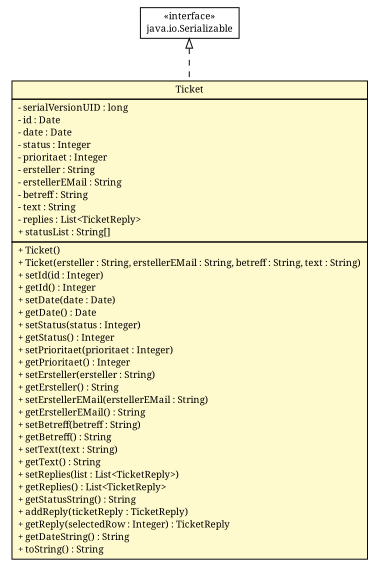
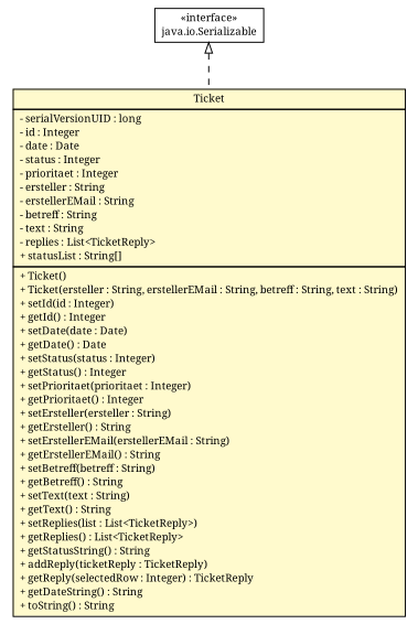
  digraph {
    nodesep=0.25
    ranksep=0.5
    fontname="Noto Serif"
    node [fontcolor=black fontname="Noto Serif" fontsize=10.0 shape=plaintext]
-   n1 [label=<<table title="de.articmodding.TroubleTicket.Ticket" border="0" cellborder="1" cellspacing="0" cellpadding="2" port="p" bgcolor="lemonChiffon" href="./Ticket.html"> 		<tr><td><table border="0" cellspacing="0" cellpadding="1"> <tr><td align="center" balign="center"> Ticket </td></tr> 		</table></td></tr> 		<tr><td><table border="0" cellspacing="0" cellpadding="1"> <tr><td align="left" balign="left"> - serialVersionUID : long </td></tr> <tr><td align="left" balign="left"> - id : Date </td></tr> <tr><td align="left" balign="left"> - date : Date </td></tr> <tr><td align="left" balign="left"> - status : Integer </td></tr> <tr><td align="left" balign="left"> - prioritaet : Integer </td></tr> <tr><td align="left" balign="left"> - ersteller : String </td></tr> <tr><td align="left" balign="left"> - erstellerEMail : String </td></tr> <tr><td align="left" balign="left"> - betreff : String </td></tr> <tr><td align="left" balign="left"> - text : String </td></tr> <tr><td align="left" balign="left"> - replies : List&lt;TicketReply&gt; </td></tr> <tr><td align="left" balign="left"> + statusList : String[] </td></tr> 		</table></td></tr> 		<tr><td><table border="0" cellspacing="0" cellpadding="1"> <tr><td align="left" balign="left"> + Ticket() </td></tr> <tr><td align="left" balign="left"> + Ticket(ersteller : String, erstellerEMail : String, betreff : String, text : String) </td></tr> <tr><td align="left" balign="left"> + setId(id : Integer) </td></tr> <tr><td align="left" balign="left"> + getId() : Integer </td></tr> <tr><td align="left" balign="left"> + setDate(date : Date) </td></tr> <tr><td align="left" balign="left"> + getDate() : Date </td></tr> <tr><td align="left" balign="left"> + setStatus(status : Integer) </td></tr> <tr><td align="left" balign="left"> + getStatus() : Integer </td></tr> <tr><td align="left" balign="left"> + setPrioritaet(prioritaet : Integer) </td></tr> <tr><td align="left" balign="left"> + getPrioritaet() : Integer </td></tr> <tr><td align="left" balign="left"> + setErsteller(ersteller : String) </td></tr> <tr><td align="left" balign="left"> + getErsteller() : String </td></tr> <tr><td align="left" balign="left"> + setErstellerEMail(erstellerEMail : String) </td></tr> <tr><td align="left" balign="left"> + getErstellerEMail() : String </td></tr> <tr><td align="left" balign="left"> + setBetreff(betreff : String) </td></tr> <tr><td align="left" balign="left"> + getBetreff() : String </td></tr> <tr><td align="left" balign="left"> + setText(text : String) </td></tr> <tr><td align="left" balign="left"> + getText() : String </td></tr> <tr><td align="left" balign="left"> + setReplies(list : List&lt;TicketReply&gt;) </td></tr> <tr><td align="left" balign="left"> + getReplies() : List&lt;TicketReply&gt; </td></tr> <tr><td align="left" balign="left"> + getStatusString() : String </td></tr> <tr><td align="left" balign="left"> + addReply(ticketReply : TicketReply) </td></tr> <tr><td align="left" balign="left"> + getReply(selectedRow : Integer) : TicketReply </td></tr> <tr><td align="left" balign="left"> + getDateString() : String </td></tr> <tr><td align="left" balign="left"> + toString() : String </td></tr> 		</table></td></tr> 		</table>>]
+   n1 [label=<<table title="de.articmodding.TroubleTicket.Ticket" border="0" cellborder="1" cellspacing="0" cellpadding="2" port="p" bgcolor="lemonChiffon" href="./Ticket.html"> 		<tr><td><table border="0" cellspacing="0" cellpadding="1"> <tr><td align="center" balign="center"> Ticket </td></tr> 		</table></td></tr> 		<tr><td><table border="0" cellspacing="0" cellpadding="1"> <tr><td align="left" balign="left"> - serialVersionUID : long </td></tr> <tr><td align="left" balign="left"> - id : Integer </td></tr> <tr><td align="left" balign="left"> - date : Date </td></tr> <tr><td align="left" balign="left"> - status : Integer </td></tr> <tr><td align="left" balign="left"> - prioritaet : Integer </td></tr> <tr><td align="left" balign="left"> - ersteller : String </td></tr> <tr><td align="left" balign="left"> - erstellerEMail : String </td></tr> <tr><td align="left" balign="left"> - betreff : String </td></tr> <tr><td align="left" balign="left"> - text : String </td></tr> <tr><td align="left" balign="left"> - replies : List&lt;TicketReply&gt; </td></tr> <tr><td align="left" balign="left"> + statusList : String[] </td></tr> 		</table></td></tr> 		<tr><td><table border="0" cellspacing="0" cellpadding="1"> <tr><td align="left" balign="left"> + Ticket() </td></tr> <tr><td align="left" balign="left"> + Ticket(ersteller : String, erstellerEMail : String, betreff : String, text : String) </td></tr> <tr><td align="left" balign="left"> + setId(id : Integer) </td></tr> <tr><td align="left" balign="left"> + getId() : Integer </td></tr> <tr><td align="left" balign="left"> + setDate(date : Date) </td></tr> <tr><td align="left" balign="left"> + getDate() : Date </td></tr> <tr><td align="left" balign="left"> + setStatus(status : Integer) </td></tr> <tr><td align="left" balign="left"> + getStatus() : Integer </td></tr> <tr><td align="left" balign="left"> + setPrioritaet(prioritaet : Integer) </td></tr> <tr><td align="left" balign="left"> + getPrioritaet() : Integer </td></tr> <tr><td align="left" balign="left"> + setErsteller(ersteller : String) </td></tr> <tr><td align="left" balign="left"> + getErsteller() : String </td></tr> <tr><td align="left" balign="left"> + setErstellerEMail(erstellerEMail : String) </td></tr> <tr><td align="left" balign="left"> + getErstellerEMail() : String </td></tr> <tr><td align="left" balign="left"> + setBetreff(betreff : String) </td></tr> <tr><td align="left" balign="left"> + getBetreff() : String </td></tr> <tr><td align="left" balign="left"> + setText(text : String) </td></tr> <tr><td align="left" balign="left"> + getText() : String </td></tr> <tr><td align="left" balign="left"> + setReplies(list : List&lt;TicketReply&gt;) </td></tr> <tr><td align="left" balign="left"> + getReplies() : List&lt;TicketReply&gt; </td></tr> <tr><td align="left" balign="left"> + getStatusString() : String </td></tr> <tr><td align="left" balign="left"> + addReply(ticketReply : TicketReply) </td></tr> <tr><td align="left" balign="left"> + getReply(selectedRow : Integer) : TicketReply </td></tr> <tr><td align="left" balign="left"> + getDateString() : String </td></tr> <tr><td align="left" balign="left"> + toString() : String </td></tr> 		</table></td></tr> 		</table>>]
    n2 [label=<<table title="java.io.Serializable" border="0" cellborder="1" cellspacing="0" cellpadding="2" port="p" href="http://java.sun.com/j2se/1.4.2/docs/api/java/io/Serializable.html"> 		<tr><td><table border="0" cellspacing="0" cellpadding="1"> <tr><td align="center" balign="center"> &#171;interface&#187; </td></tr> <tr><td align="center" balign="center"> java.io.Serializable </td></tr> 		</table></td></tr> 		</table>>]
    n2 -> n1 [arrowtail=empty dir=back fontname="Noto Serif" fontsize=10 headport=p labelfontname=Helvetica labelfontsize=10 style=dashed tailport=p]
  }
